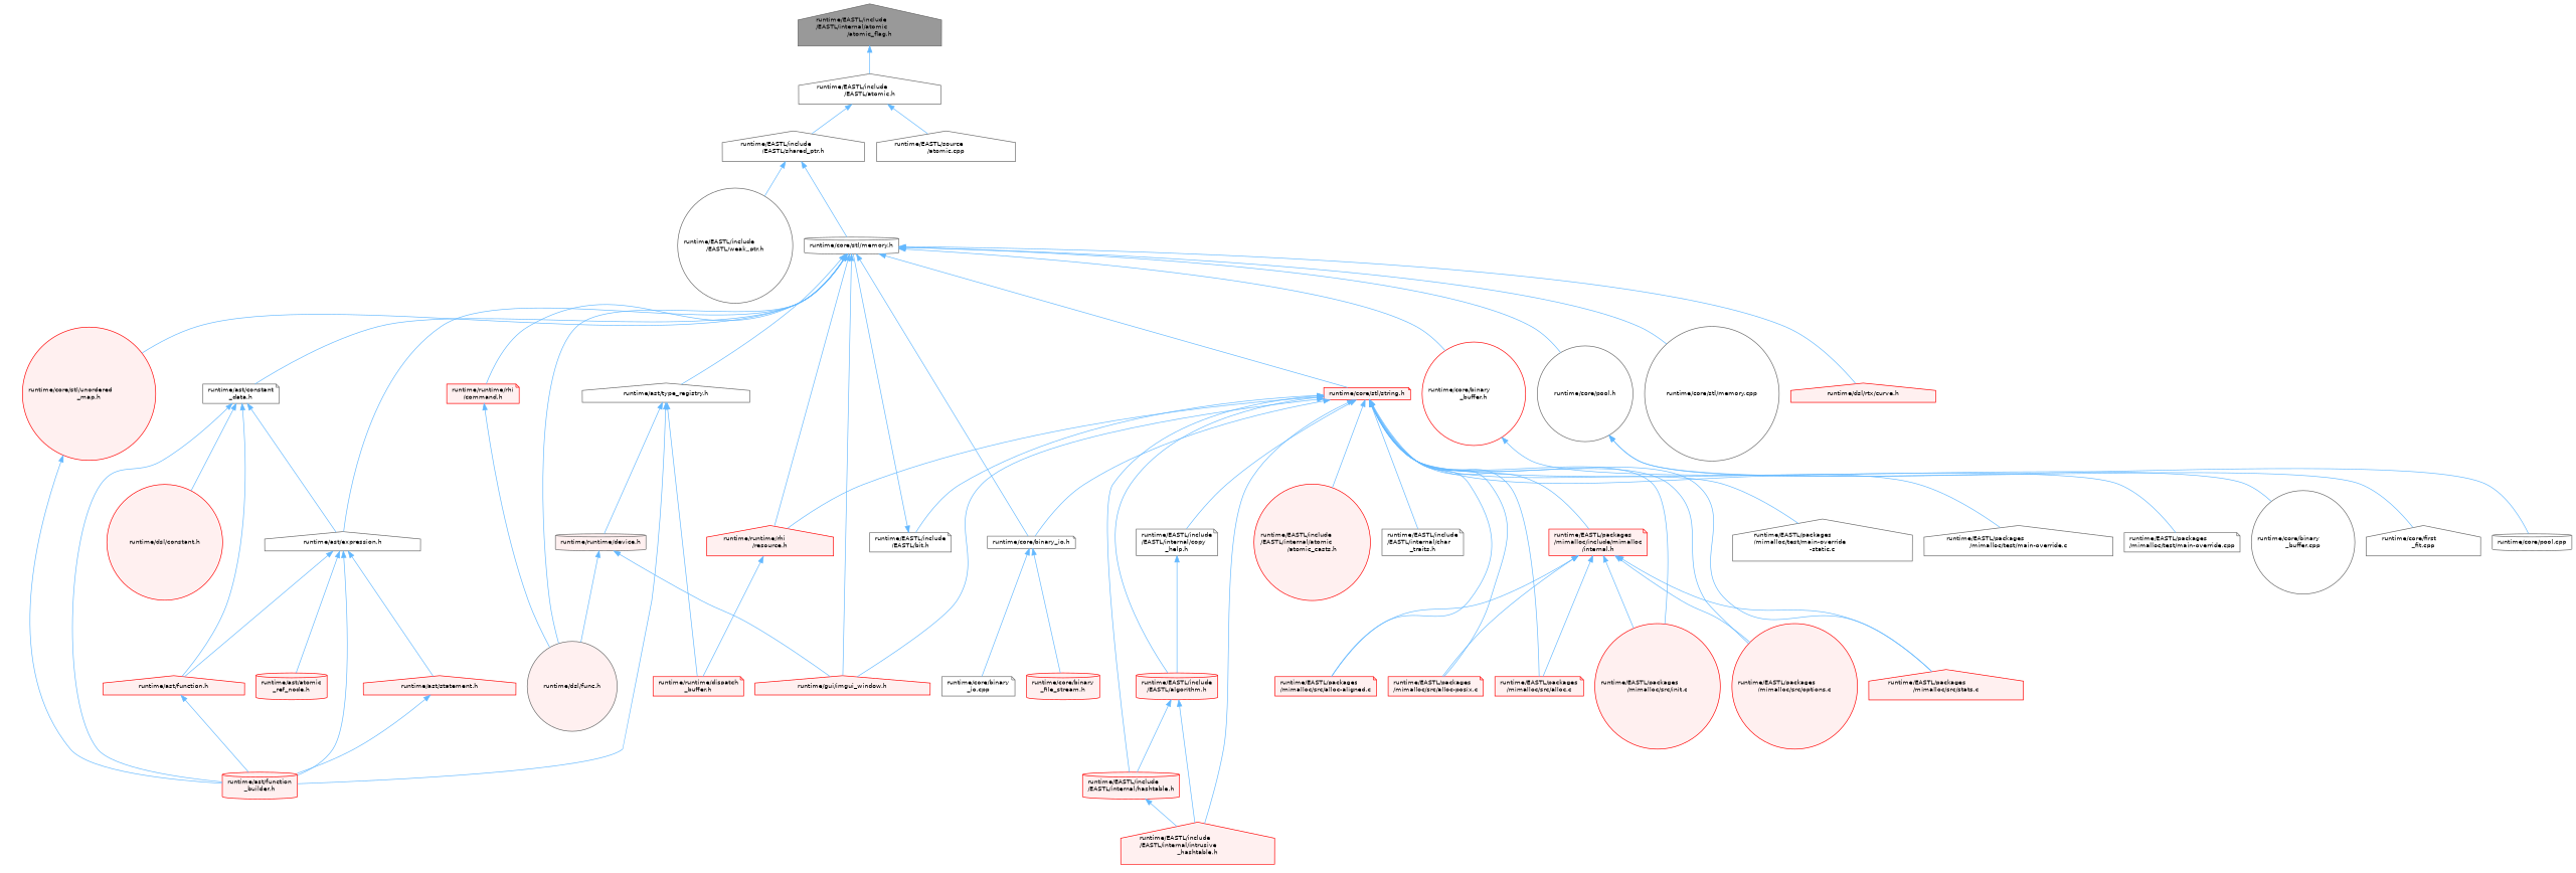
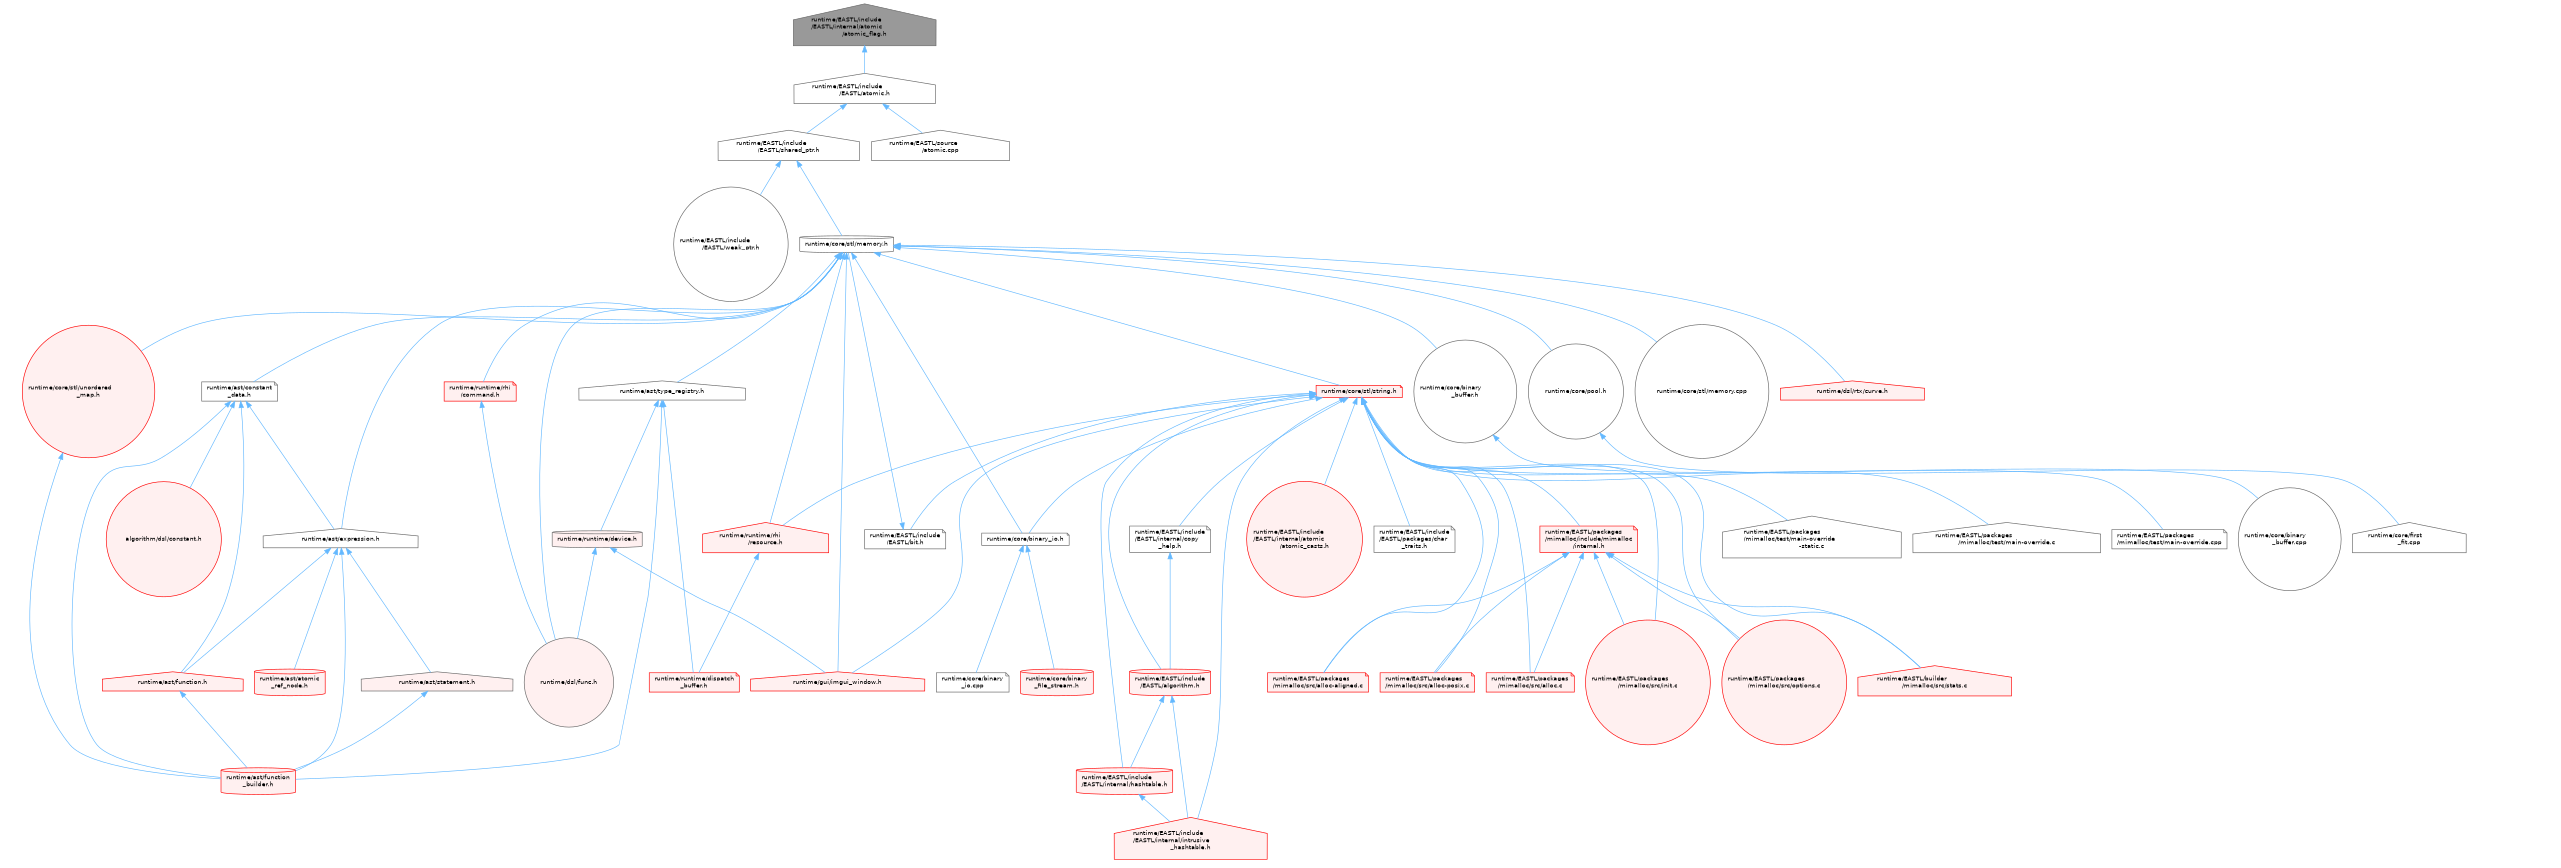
  digraph {
    node [color=grey40 fillcolor="#FFF0F0" fontname=Helvetica fontsize=10 shape=house style=filled]
    edge [color=steelblue1 dir=back fontname=Helvetica fontsize=10 labelfontname=Helvetica labelfontsize=10 style=solid]
    n1 [color=gray40 fillcolor=grey60 fontcolor=black height=0.2 label="runtime/EASTL/include\l/EASTL/internal/atomic\l/atomic_flag.h" width=0.4]
    n2 [fillcolor=white height=0.2 label="runtime/EASTL/include\l/EASTL/atomic.h" width=0.4]
    n3 [fillcolor=white height=0.2 label="runtime/EASTL/include\l/EASTL/shared_ptr.h" width=0.4]
    n4 [fillcolor=white height=0.2 label="runtime/EASTL/source\l/atomic.cpp" width=0.4]
    n5 [fillcolor=white height=0.2 label="runtime/EASTL/include\l/EASTL/weak_ptr.h" shape=circle width=0.4]
    n6 [fillcolor=white height=0.2 label="runtime/core/stl/memory.h" shape=cylinder width=0.4]
    n7 [fillcolor=white height=0.2 label="runtime/ast/constant\l_data.h" shape=note width=0.4]
    n8 [fillcolor=white height=0.2 label="runtime/ast/expression.h" width=0.4]
    n9 [fillcolor=white height=0.2 label="runtime/ast/type_registry.h" width=0.4]
    n10 [height=0.2 label="runtime/dsl/func.h" shape=circle width=0.4]
    n11 [color=red height=0.2 label="runtime/gui/imgui_window.h" width=0.4]
-   n12 [color=red fillcolor=white height=0.2 label="runtime/core/binary\l_buffer.h" shape=circle width=0.4]
+   n12 [fillcolor=white height=0.2 label="runtime/core/binary\l_buffer.h" shape=circle width=0.4]
    n13 [fillcolor=white height=0.2 label="runtime/core/binary_io.h" shape=note width=0.4]
    n14 [fillcolor=white height=0.2 label="runtime/core/pool.h" shape=circle width=0.4]
    n15 [fillcolor=white height=0.2 label="runtime/core/stl/memory.cpp" shape=circle width=0.4]
    n16 [color=red height=0.2 label="runtime/core/stl/string.h" shape=note width=0.4]
    n17 [color=red height=0.2 label="runtime/runtime/rhi\l/resource.h" width=0.4]
    n18 [color=red height=0.2 label="runtime/core/stl/unordered\l_map.h" shape=circle width=0.4]
    n19 [color=red height=0.2 label="runtime/dsl/rtx/curve.h" width=0.4]
    n20 [color=red height=0.2 label="runtime/runtime/rhi\l/command.h" shape=note width=0.4]
    n21 [color=red height=0.2 label="runtime/ast/function.h" width=0.4]
    n22 [color=red height=0.2 label="runtime/ast/function\l_builder.h" shape=cylinder width=0.4]
-   n23 [color=red height=0.2 label="runtime/dsl/constant.h" shape=circle width=0.4]
+   n23 [color=red height=0.2 label="algorithm/dsl/constant.h" shape=circle width=0.4]
    n24 [color=red height=0.2 label="runtime/ast/atomic\l_ref_node.h" shape=cylinder width=0.4]
-   n25 [color=red height=0.2 label="runtime/ast/statement.h" width=0.4]
+   n25 [height=0.2 label="runtime/ast/statement.h" width=0.4]
    n26 [height=0.2 label="runtime/runtime/device.h" shape=cylinder width=0.4]
    n27 [color=red height=0.2 label="runtime/runtime/dispatch\l_buffer.h" shape=note width=0.4]
    n28 [fillcolor=white height=0.2 label="runtime/core/binary\l_buffer.cpp" shape=circle width=0.4]
    n29 [color=red height=0.2 label="runtime/core/binary\l_file_stream.h" shape=cylinder width=0.4]
    n30 [fillcolor=white height=0.2 label="runtime/core/binary\l_io.cpp" shape=note width=0.4]
    n31 [fillcolor=white height=0.2 label="runtime/core/first\l_fit.cpp" width=0.4]
-   n32 [fillcolor=white height=0.2 label="runtime/core/pool.cpp" shape=cylinder width=0.4]
    n33 [color=red height=0.2 label="runtime/EASTL/include\l/EASTL/algorithm.h" shape=cylinder width=0.4]
    n34 [color=red height=0.2 label="runtime/EASTL/include\l/EASTL/internal/hashtable.h" shape=cylinder width=0.4]
    n35 [color=red height=0.2 label="runtime/EASTL/include\l/EASTL/internal/intrusive\l_hashtable.h" width=0.4]
    n36 [fillcolor=white height=0.2 label="runtime/EASTL/include\l/EASTL/bit.h" shape=note width=0.4]
    n37 [color=red height=0.2 label="runtime/EASTL/include\l/EASTL/internal/atomic\l/atomic_casts.h" shape=circle width=0.4]
-   n38 [fillcolor=white height=0.2 label="runtime/EASTL/include\l/EASTL/internal/char\l_traits.h" shape=note width=0.4]
+   n38 [fillcolor=white height=0.2 label="runtime/EASTL/include\l/EASTL/packages/char\l_traits.h" shape=note width=0.4]
    n39 [fillcolor=white height=0.2 label="runtime/EASTL/include\l/EASTL/internal/copy\l_help.h" shape=note width=0.4]
    n40 [color=red height=0.2 label="runtime/EASTL/packages\l/mimalloc/include/mimalloc\l/internal.h" shape=note width=0.4]
    n41 [color=red height=0.2 label="runtime/EASTL/packages\l/mimalloc/src/alloc-aligned.c" shape=note width=0.4]
    n42 [color=red height=0.2 label="runtime/EASTL/packages\l/mimalloc/src/alloc-posix.c" shape=note width=0.4]
    n43 [color=red height=0.2 label="runtime/EASTL/packages\l/mimalloc/src/alloc.c" shape=note width=0.4]
    n44 [color=red height=0.2 label="runtime/EASTL/packages\l/mimalloc/src/init.c" shape=circle width=0.4]
    n45 [color=red height=0.2 label="runtime/EASTL/packages\l/mimalloc/src/options.c" shape=circle width=0.4]
-   n46 [color=red height=0.2 label="runtime/EASTL/packages\l/mimalloc/src/stats.c" width=0.4]
+   n46 [color=red height=0.2 label="runtime/EASTL/builder\l/mimalloc/src/stats.c" width=0.4]
    n47 [fillcolor=white height=0.2 label="runtime/EASTL/packages\l/mimalloc/test/main-override\l-static.c" width=0.4]
    n48 [fillcolor=white height=0.2 label="runtime/EASTL/packages\l/mimalloc/test/main-override.c" width=0.4]
    n49 [fillcolor=white height=0.2 label="runtime/EASTL/packages\l/mimalloc/test/main-override.cpp" shape=note width=0.4]
    n1 -> n2
    n2 -> n3
    n2 -> n4
    n3 -> n5
    n3 -> n6
    n6 -> n7
    n6 -> n8
    n6 -> n9
    n6 -> n10
    n6 -> n11
    n6 -> n12
    n6 -> n13
    n6 -> n14
    n6 -> n15
    n6 -> n16
    n6 -> n17
    n6 -> n18
    n6 -> n19
    n6 -> n20
    n7 -> n8
    n7 -> n21
    n7 -> n22
    n7 -> n23
    n8 -> n21
    n8 -> n22
    n8 -> n24
    n8 -> n25
    n9 -> n22
    n9 -> n26
    n9 -> n27
    n12 -> n28
    n13 -> n29
    n13 -> n30
    n14 -> n31
-   n14 -> n32
    n16 -> n11
    n16 -> n13
    n16 -> n17
    n16 -> n33
    n16 -> n34
    n16 -> n35
    n16 -> n36
    n16 -> n37
    n16 -> n38
    n16 -> n39
    n16 -> n40
    n16 -> n41
    n16 -> n42
    n16 -> n43
    n16 -> n44
    n16 -> n45
    n16 -> n46
    n16 -> n47
    n16 -> n48
    n16 -> n49
    n17 -> n27
    n18 -> n22
    n20 -> n10
    n21 -> n22
    n25 -> n22
    n26 -> n10
    n26 -> n11
    n33 -> n34
    n33 -> n35
    n34 -> n35
    n36 -> n6
    n39 -> n33
    n40 -> n41
    n40 -> n42
    n40 -> n43
    n40 -> n44
    n40 -> n45
    n40 -> n46
  }
